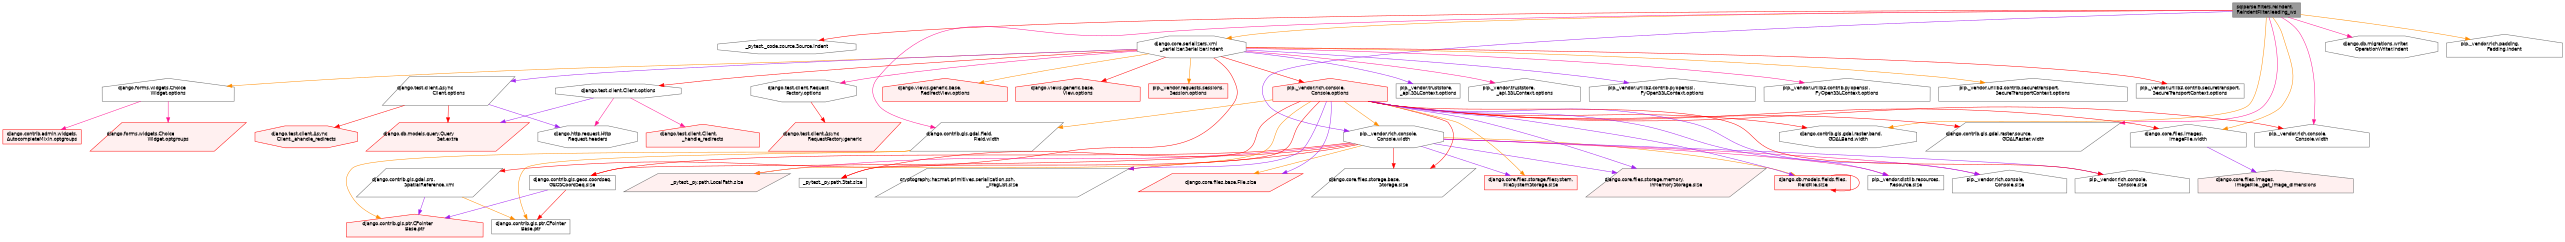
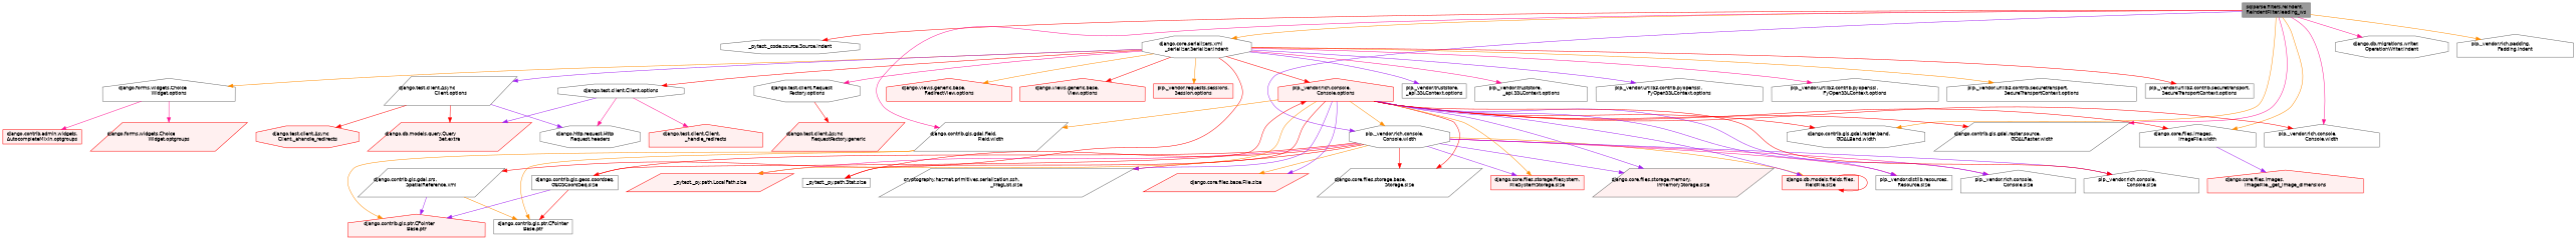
  digraph {
    rankdir=TB
    node [color=grey40 fillcolor=white fontname=Helvetica fontsize=10 shape=house style=filled]
    edge [color=red fontname=Helvetica fontsize=10 labelfontname=Helvetica labelfontsize=10 style=solid]
    n1 [color=gray40 fillcolor=grey60 fontcolor=black height=0.2 label="sqlparse.filters.reindent.\lReindentFilter.leading_ws" shape=box width=0.4]
    n2 [height=0.2 label="_pytest._code.source.Source.indent" shape=octagon width=0.4]
    n3 [height=0.2 label="django.core.serializers.xml\l_serializer.Serializer.indent" shape=octagon width=0.4]
    n4 [height=0.2 label="django.contrib.gis.gdal.field.\lField.width" shape=parallelogram width=0.4]
    n5 [height=0.2 label="django.contrib.gis.gdal.raster.band.\lGDALBand.width" shape=octagon width=0.4]
    n6 [height=0.2 label="django.contrib.gis.gdal.raster.source.\lGDALRaster.width" shape=parallelogram width=0.4]
    n7 [height=0.2 label="django.core.files.images.\lImageFile.width" width=0.4]
    n8 [height=0.2 label="pip._vendor.rich.console.\lConsole.width" shape=octagon width=0.4]
    n9 [height=0.2 label="pip._vendor.rich.console.\lConsole.width" width=0.4]
    n10 [height=0.2 label="django.db.migrations.writer.\lOperationWriter.indent" shape=octagon width=0.4]
    n11 [height=0.2 label="pip._vendor.rich.padding.\lPadding.indent" width=0.4]
    n12 [height=0.2 label="django.forms.widgets.Choice\lWidget.options" width=0.4]
    n13 [height=0.2 label="django.test.client.Async\lClient.options" shape=parallelogram width=0.4]
    n14 [height=0.2 label="django.test.client.Client.options" shape=octagon width=0.4]
    n15 [height=0.2 label="django.test.client.Request\lFactory.options" shape=octagon width=0.4]
    n16 [color=red fillcolor="#FFF0F0" height=0.2 label="django.views.generic.base.\lRedirectView.options" width=0.4]
    n17 [color=red fillcolor="#FFF0F0" height=0.2 label="django.views.generic.base.\lView.options" width=0.4]
    n18 [color=red fillcolor="#FFF0F0" height=0.2 label="pip._vendor.requests.sessions.\lSession.options" shape=box width=0.4]
    n19 [color=red fillcolor="#FFF0F0" height=0.2 label="pip._vendor.rich.console.\lConsole.options" width=0.4]
    n20 [height=0.2 label="pip._vendor.truststore.\l_api.SSLContext.options" shape=box width=0.4]
    n21 [height=0.2 label="pip._vendor.truststore.\l_api.SSLContext.options" width=0.4]
    n22 [height=0.2 label="pip._vendor.urllib3.contrib.pyopenssl.\lPyOpenSSLContext.options" width=0.4]
    n23 [height=0.2 label="pip._vendor.urllib3.contrib.pyopenssl.\lPyOpenSSLContext.options" width=0.4]
    n24 [height=0.2 label="pip._vendor.urllib3.contrib.securetransport.\lSecureTransportContext.options" width=0.4]
    n25 [height=0.2 label="pip._vendor.urllib3.contrib.securetransport.\lSecureTransportContext.options" shape=box width=0.4]
    n26 [height=0.2 label="django.contrib.gis.gdal.srs.\lSpatialReference.xml" shape=parallelogram width=0.4]
    n27 [color=red fillcolor="#FFF0F0" height=0.2 label="django.contrib.gis.ptr.CPointer\lBase.ptr" width=0.4]
    n28 [height=0.2 label="django.contrib.gis.ptr.CPointer\lBase.ptr" shape=box width=0.4]
-   n29 [fillcolor="#FFF0F0" height=0.2 label="django.core.files.images.\lImageFile._get_image_dimensions" width=0.4]
-   n30 [fillcolor="#FFF0F0" height=0.2 label="_pytest._py.path.LocalPath.size" shape=parallelogram width=0.4]
+   n29 [color=red fillcolor="#FFF0F0" height=0.2 label="django.core.files.images.\lImageFile._get_image_dimensions" width=0.4]
+   n30 [color=red fillcolor="#FFF0F0" height=0.2 label="_pytest._py.path.LocalPath.size" shape=parallelogram width=0.4]
    n31 [height=0.2 label="_pytest._py.path.Stat.size" shape=box width=0.4]
    n32 [height=0.2 label="cryptography.hazmat.primitives.serialization.ssh.\l_FragList.size" shape=parallelogram width=0.4]
    n33 [height=0.2 label="django.contrib.gis.geos.coordseq.\lGEOSCoordSeq.size" shape=box width=0.4]
    n34 [color=red fillcolor="#FFF0F0" height=0.2 label="django.core.files.base.File.size" shape=parallelogram width=0.4]
    n35 [height=0.2 label="django.core.files.storage.base.\lStorage.size" shape=parallelogram width=0.4]
    n36 [color=red fillcolor="#FFF0F0" height=0.2 label="django.core.files.storage.filesystem.\lFileSystemStorage.size" shape=box width=0.4]
    n37 [fillcolor="#FFF0F0" height=0.2 label="django.core.files.storage.memory.\lInMemoryStorage.size" shape=parallelogram width=0.4]
    n38 [color=red fillcolor="#FFF0F0" height=0.2 label="django.db.models.fields.files.\lFieldFile.size" shape=box width=0.4]
    n39 [height=0.2 label="pip._vendor.distlib.resources.\lResource.size" shape=box width=0.4]
    n40 [height=0.2 label="pip._vendor.rich.console.\lConsole.size" width=0.4]
    n41 [height=0.2 label="pip._vendor.rich.console.\lConsole.size" width=0.4]
    n42 [color=red fillcolor="#FFF0F0" height=0.2 label="django.contrib.admin.widgets.\lAutocompleteMixin.optgroups" shape=box width=0.4]
    n43 [color=red fillcolor="#FFF0F0" height=0.2 label="django.forms.widgets.Choice\lWidget.optgroups" shape=parallelogram width=0.4]
    n44 [color=red fillcolor="#FFF0F0" height=0.2 label="django.test.client.Async\lClient._ahandle_redirects" shape=octagon width=0.4]
    n45 [color=red fillcolor="#FFF0F0" height=0.2 label="django.db.models.query.Query\lSet.extra" shape=parallelogram width=0.4]
    n46 [height=0.2 label="django.http.request.Http\lRequest.headers" shape=octagon width=0.4]
    n47 [color=red fillcolor="#FFF0F0" height=0.2 label="django.test.client.Client.\l_handle_redirects" width=0.4]
    n48 [color=red fillcolor="#FFF0F0" height=0.2 label="django.test.client.Async\lRequestFactory.generic" shape=parallelogram width=0.4]
    n1 -> n2
    n1 -> n3 [color=darkorange]
    n1 -> n4 [color=deeppink]
    n1 -> n5 [color=darkorange]
    n1 -> n6 [color=deeppink]
    n1 -> n7 [color=darkorange]
    n1 -> n8 [color=purple]
    n1 -> n9 [color=deeppink]
    n1 -> n10 [color=deeppink]
    n1 -> n11 [color=darkorange]
    n3 -> n12 [color=darkorange]
    n3 -> n13 [color=purple]
    n3 -> n14
    n3 -> n15 [color=deeppink]
    n3 -> n16 [color=darkorange]
    n3 -> n17
    n3 -> n18 [color=darkorange]
    n3 -> n19
    n3 -> n20 [color=purple]
    n3 -> n21 [color=deeppink]
    n3 -> n22 [color=purple]
    n3 -> n23 [color=deeppink]
    n3 -> n24 [color=darkorange]
    n3 -> n25
    n3 -> n26
    n4 -> n27 [color=darkorange]
    n4 -> n28 [color=darkorange]
    n7 -> n29 [color=purple]
    n8 -> n30 [color=deeppink]
    n8 -> n31
    n8 -> n32
    n8 -> n33
    n8 -> n34 [color=darkorange]
    n8 -> n35
    n8 -> n36 [color=purple]
    n8 -> n37 [color=purple]
    n8 -> n38 [color=darkorange]
    n8 -> n39 [color=deeppink]
    n8 -> n40 [color=deeppink]
    n8 -> n41 [color=purple]
    n12 -> n42 [color=deeppink]
    n12 -> n43 [color=deeppink]
    n13 -> n44
    n13 -> n45
    n13 -> n46 [color=purple]
    n14 -> n45 [color=purple]
    n14 -> n46 [color=deeppink]
    n14 -> n47 [color=deeppink]
    n15 -> n48
    n19 -> n4 [color=darkorange]
    n19 -> n5
    n19 -> n6
    n19 -> n7
    n19 -> n8 [color=darkorange]
    n19 -> n9
    n19 -> n30 [color=darkorange]
    n19 -> n31
    n19 -> n32 [color=purple]
-   n19 -> n33
+   n33 -> n19
    n19 -> n34 [color=purple]
    n19 -> n35
    n19 -> n36 [color=darkorange]
    n19 -> n37 [color=purple]
    n19 -> n38 [color=purple]
    n19 -> n39 [color=purple]
    n19 -> n40 [color=purple]
    n19 -> n41
    n26 -> n27 [color=purple]
    n26 -> n28 [color=darkorange]
    n33 -> n27 [color=purple]
    n33 -> n28
    n38 -> n38
  }
